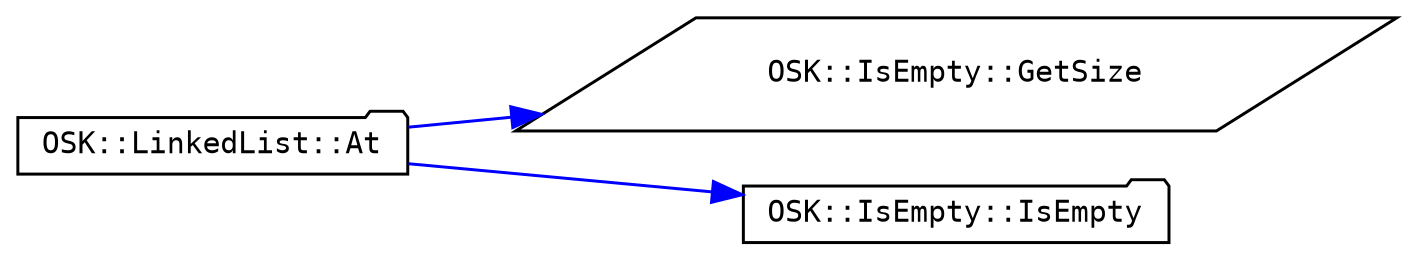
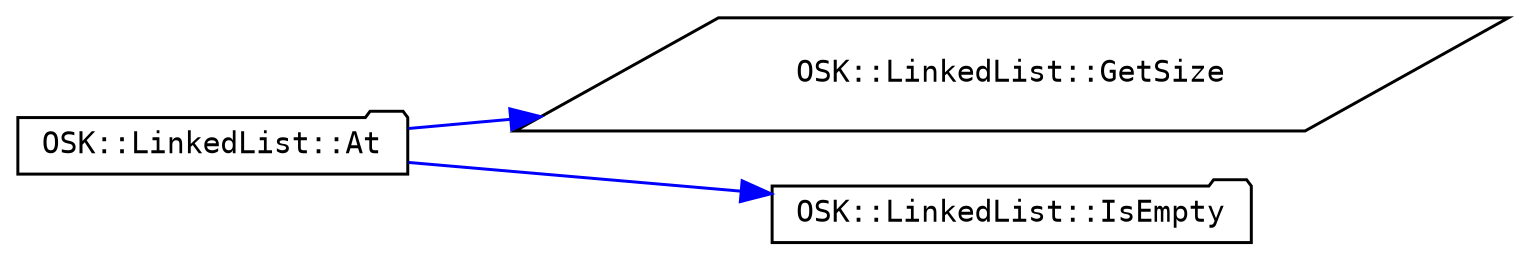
  digraph {
    fontname="DejaVu Sans Mono"
    rankdir=LR
    node [color=black fillcolor=white fontname="DejaVu Sans Mono" fontsize=10 shape=folder style=filled]
    edge [color=blue fontname="DejaVu Sans Mono" fontsize=10 labelfontname=Helvetica labelfontsize=10 style=solid]
    n1 [fontcolor=black height=0.2 label="OSK::LinkedList::At" width=0.4]
-   n2 [height=0.2 label="OSK::IsEmpty::GetSize" shape=parallelogram width=0.4]
-   n3 [height=0.2 label="OSK::IsEmpty::IsEmpty" width=0.4]
+   n2 [height=0.2 label="OSK::LinkedList::GetSize" shape=parallelogram width=0.4]
+   n3 [height=0.2 label="OSK::LinkedList::IsEmpty" width=0.4]
    n1 -> n2
    n1 -> n3
  }
